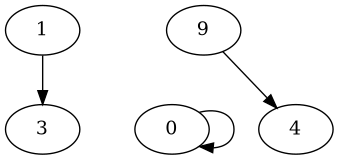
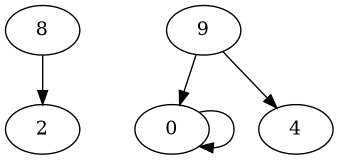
  digraph {
-   1
-   2 [label=3]
+   1 [label=8]
+   2
    0
    n4 [label=9]
    4
    1 -> 2
    0 -> 0
+   n4 -> 0
    n4 -> 4
  }
